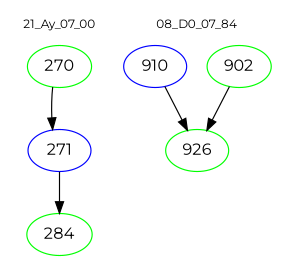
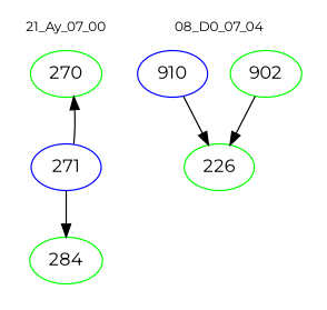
  digraph {
    fontname=Montserrat
    node [color=green fontname=Montserrat]
    edge [color=black fontname=Montserrat]
    n1 [label=270]
    n2 [color=blue label=271]
    n3 [label=284]
    n4 [label=902]
    n5 [color=blue label=910]
-   n6 [label=926]
+   n6 [label=226]
    subgraph cluster_1 {
      color=white
      fontsize=10
      label="21_Ay_07_00"
      n1
      n2
      n3
    }
    subgraph cluster_2 {
      color=white
      fontsize=10
-     label="08_D0_07_84"
+     label="08_D0_07_04"
      n4
      n5
      n6
    }
-   n1 -> n2
+   n2 -> n1
    n2 -> n3
    n4 -> n6
    n5 -> n6
  }
